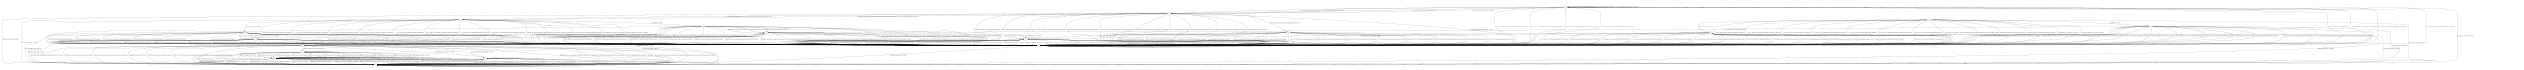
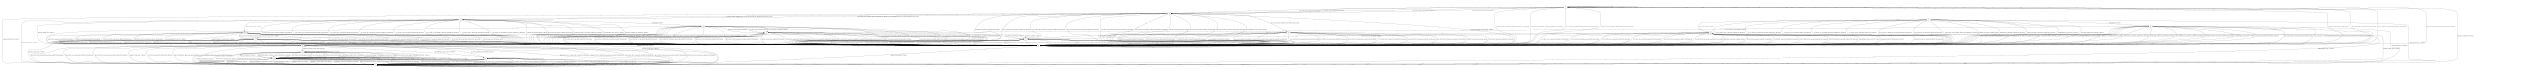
  digraph {
    fontname="IBM Plex Sans"
    node [fontname="IBM Plex Sans"]
    edge [fontname="IBM Plex Sans"]
    n1 [label=s0]
    n2 [label=s1]
    n3 [label=s2]
    n4 [label=s3]
    n5 [label=s5]
    n6 [label=s12]
    n7 [label=s4]
    n8 [label=s6]
    n9 [label=s17]
    n10 [label=s7]
    n11 [label=s19]
    n12 [label=s14]
    n13 [label=s8]
    n14 [label=s9]
    n15 [label=s15]
    n16 [label=s10]
    n17 [label=s16]
    n18 [label=s11]
    n1 -> n1 [label="APPLICATION / Alert(FATAL,UNEXPECTED_MESSAGE)"]
    n1 -> n1 [label="Alert(WARNING,CLOSE_NOTIFY) / TIMEOUT"]
    n1 -> n1 [label="Alert(FATAL,UNEXPECTED_MESSAGE) / TIMEOUT"]
    n1 -> n2 [label="ECDH_CLIENT_HELLO / HELLO_VERIFY_REQUEST"]
    n1 -> n2 [label="DH_CLIENT_HELLO / HELLO_VERIFY_REQUEST"]
    n1 -> n2 [label="PSK_CLIENT_HELLO / HELLO_VERIFY_REQUEST"]
    n1 -> n2 [label="RSA_CLIENT_HELLO / HELLO_VERIFY_REQUEST"]
    n1 -> n3 [label="ECDH_CLIENT_KEY_EXCHANGE / Alert(FATAL,UNEXPECTED_MESSAGE)"]
    n1 -> n3 [label="DH_CLIENT_KEY_EXCHANGE / Alert(FATAL,UNEXPECTED_MESSAGE)"]
    n1 -> n3 [label="PSK_CLIENT_KEY_EXCHANGE / Alert(FATAL,UNEXPECTED_MESSAGE)"]
    n1 -> n3 [label="RSA_CLIENT_KEY_EXCHANGE / Alert(FATAL,UNEXPECTED_MESSAGE)"]
    n1 -> n3 [label="FINISHED / Alert(FATAL,INTERNAL_ERROR)"]
    n1 -> n3 [label="CERTIFICATE / Alert(FATAL,UNEXPECTED_MESSAGE)"]
    n1 -> n3 [label="EMPTY_CERTIFICATE / Alert(FATAL,UNEXPECTED_MESSAGE)"]
    n1 -> n3 [label="CERTIFICATE_VERIFY / Alert(FATAL,UNEXPECTED_MESSAGE)"]
    n1 -> n4 [label="CHANGE_CIPHER_SPEC / TIMEOUT"]
    n2 -> n3 [label="ECDH_CLIENT_KEY_EXCHANGE / Alert(FATAL,UNEXPECTED_MESSAGE)"]
    n2 -> n3 [label="DH_CLIENT_KEY_EXCHANGE / Alert(FATAL,UNEXPECTED_MESSAGE)"]
    n2 -> n3 [label="PSK_CLIENT_KEY_EXCHANGE / Alert(FATAL,UNEXPECTED_MESSAGE)"]
    n2 -> n3 [label="RSA_CLIENT_KEY_EXCHANGE / Alert(FATAL,UNEXPECTED_MESSAGE)"]
    n2 -> n3 [label="FINISHED / Alert(FATAL,INTERNAL_ERROR)"]
    n2 -> n3 [label="APPLICATION / Alert(FATAL,UNEXPECTED_MESSAGE)"]
    n2 -> n3 [label="CERTIFICATE / Alert(FATAL,UNEXPECTED_MESSAGE)"]
    n2 -> n3 [label="EMPTY_CERTIFICATE / Alert(FATAL,UNEXPECTED_MESSAGE)"]
    n2 -> n3 [label="CERTIFICATE_VERIFY / Alert(FATAL,UNEXPECTED_MESSAGE)"]
    n2 -> n3 [label="Alert(WARNING,CLOSE_NOTIFY) / TIMEOUT"]
    n2 -> n3 [label="Alert(FATAL,UNEXPECTED_MESSAGE) / TIMEOUT"]
    n2 -> n4 [label="CHANGE_CIPHER_SPEC / TIMEOUT"]
    n2 -> n5 [label="PSK_CLIENT_HELLO / SERVER_HELLO,SERVER_HELLO_DONE"]
    n2 -> n6 [label="DH_CLIENT_HELLO / SERVER_HELLO,CERTIFICATE,DHE_SERVER_KEY_EXCHANGE,CERTIFICATE_REQUEST,SERVER_HELLO_DONE"]
    n2 -> n6 [label="RSA_CLIENT_HELLO / SERVER_HELLO,CERTIFICATE,CERTIFICATE_REQUEST,SERVER_HELLO_DONE"]
    n3 -> n3 [label="ECDH_CLIENT_HELLO / TIMEOUT"]
    n3 -> n3 [label="ECDH_CLIENT_KEY_EXCHANGE / TIMEOUT"]
    n3 -> n3 [label="DH_CLIENT_HELLO / TIMEOUT"]
    n3 -> n3 [label="DH_CLIENT_KEY_EXCHANGE / TIMEOUT"]
    n3 -> n3 [label="PSK_CLIENT_HELLO / TIMEOUT"]
    n3 -> n3 [label="PSK_CLIENT_KEY_EXCHANGE / TIMEOUT"]
    n3 -> n3 [label="RSA_CLIENT_HELLO / TIMEOUT"]
    n3 -> n3 [label="RSA_CLIENT_KEY_EXCHANGE / TIMEOUT"]
    n3 -> n3 [label="FINISHED / TIMEOUT"]
    n3 -> n3 [label="APPLICATION / Alert(FATAL,UNEXPECTED_MESSAGE)"]
    n3 -> n3 [label="CERTIFICATE / TIMEOUT"]
    n3 -> n3 [label="EMPTY_CERTIFICATE / TIMEOUT"]
    n3 -> n3 [label="CERTIFICATE_VERIFY / TIMEOUT"]
    n3 -> n3 [label="Alert(WARNING,CLOSE_NOTIFY) / TIMEOUT"]
    n3 -> n3 [label="Alert(FATAL,UNEXPECTED_MESSAGE) / TIMEOUT"]
    n3 -> n4 [label="CHANGE_CIPHER_SPEC / TIMEOUT"]
    n4 -> n4 [label="ECDH_CLIENT_HELLO / TIMEOUT"]
    n4 -> n4 [label="ECDH_CLIENT_KEY_EXCHANGE / TIMEOUT"]
    n4 -> n4 [label="DH_CLIENT_HELLO / TIMEOUT"]
    n4 -> n4 [label="DH_CLIENT_KEY_EXCHANGE / TIMEOUT"]
    n4 -> n4 [label="PSK_CLIENT_HELLO / TIMEOUT"]
    n4 -> n4 [label="PSK_CLIENT_KEY_EXCHANGE / TIMEOUT"]
    n4 -> n4 [label="RSA_CLIENT_HELLO / TIMEOUT"]
    n4 -> n4 [label="RSA_CLIENT_KEY_EXCHANGE / TIMEOUT"]
    n4 -> n4 [label="CHANGE_CIPHER_SPEC / TIMEOUT"]
    n4 -> n4 [label="FINISHED / TIMEOUT"]
    n4 -> n4 [label="APPLICATION / TIMEOUT"]
    n4 -> n4 [label="CERTIFICATE / TIMEOUT"]
    n4 -> n4 [label="EMPTY_CERTIFICATE / TIMEOUT"]
    n4 -> n4 [label="CERTIFICATE_VERIFY / TIMEOUT"]
    n4 -> n4 [label="Alert(WARNING,CLOSE_NOTIFY) / TIMEOUT"]
    n4 -> n4 [label="Alert(FATAL,UNEXPECTED_MESSAGE) / TIMEOUT"]
    n5 -> n3 [label="ECDH_CLIENT_HELLO / Alert(FATAL,UNEXPECTED_MESSAGE)"]
    n5 -> n3 [label="ECDH_CLIENT_KEY_EXCHANGE / Alert(FATAL,DECODE_ERROR)"]
    n5 -> n3 [label="DH_CLIENT_HELLO / Alert(FATAL,UNEXPECTED_MESSAGE)"]
    n5 -> n3 [label="DH_CLIENT_KEY_EXCHANGE / Alert(FATAL,DECODE_ERROR)"]
    n5 -> n3 [label="PSK_CLIENT_HELLO / Alert(FATAL,UNEXPECTED_MESSAGE)"]
    n5 -> n3 [label="RSA_CLIENT_HELLO / Alert(FATAL,UNEXPECTED_MESSAGE)"]
    n5 -> n3 [label="RSA_CLIENT_KEY_EXCHANGE / Alert(FATAL,DECODE_ERROR)"]
    n5 -> n3 [label="FINISHED / Alert(FATAL,INTERNAL_ERROR)"]
    n5 -> n3 [label="APPLICATION / Alert(FATAL,UNEXPECTED_MESSAGE)"]
    n5 -> n3 [label="CERTIFICATE / Alert(FATAL,UNEXPECTED_MESSAGE)"]
    n5 -> n3 [label="EMPTY_CERTIFICATE / Alert(FATAL,UNEXPECTED_MESSAGE)"]
    n5 -> n3 [label="CERTIFICATE_VERIFY / Alert(FATAL,UNEXPECTED_MESSAGE)"]
    n5 -> n3 [label="Alert(WARNING,CLOSE_NOTIFY) / TIMEOUT"]
    n5 -> n3 [label="Alert(FATAL,UNEXPECTED_MESSAGE) / TIMEOUT"]
    n5 -> n4 [label="CHANGE_CIPHER_SPEC / TIMEOUT"]
    n5 -> n10 [label="PSK_CLIENT_KEY_EXCHANGE / TIMEOUT"]
    n6 -> n3 [label="ECDH_CLIENT_HELLO / Alert(FATAL,UNEXPECTED_MESSAGE)"]
    n6 -> n3 [label="ECDH_CLIENT_KEY_EXCHANGE / Alert(FATAL,UNEXPECTED_MESSAGE)"]
    n6 -> n3 [label="DH_CLIENT_HELLO / Alert(FATAL,UNEXPECTED_MESSAGE)"]
    n6 -> n3 [label="DH_CLIENT_KEY_EXCHANGE / Alert(FATAL,UNEXPECTED_MESSAGE)"]
    n6 -> n3 [label="PSK_CLIENT_HELLO / Alert(FATAL,UNEXPECTED_MESSAGE)"]
    n6 -> n3 [label="PSK_CLIENT_KEY_EXCHANGE / Alert(FATAL,UNEXPECTED_MESSAGE)"]
    n6 -> n3 [label="RSA_CLIENT_HELLO / Alert(FATAL,UNEXPECTED_MESSAGE)"]
    n6 -> n3 [label="RSA_CLIENT_KEY_EXCHANGE / Alert(FATAL,UNEXPECTED_MESSAGE)"]
    n6 -> n3 [label="FINISHED / Alert(FATAL,INTERNAL_ERROR)"]
    n6 -> n3 [label="APPLICATION / Alert(FATAL,UNEXPECTED_MESSAGE)"]
    n6 -> n3 [label="CERTIFICATE_VERIFY / Alert(FATAL,UNEXPECTED_MESSAGE)"]
    n6 -> n3 [label="Alert(WARNING,CLOSE_NOTIFY) / TIMEOUT"]
    n6 -> n3 [label="Alert(FATAL,UNEXPECTED_MESSAGE) / TIMEOUT"]
    n6 -> n4 [label="CHANGE_CIPHER_SPEC / TIMEOUT"]
    n6 -> n11 [label="CERTIFICATE / TIMEOUT"]
    n6 -> n12 [label="EMPTY_CERTIFICATE / TIMEOUT"]
    n7 -> n3 [label="ECDH_CLIENT_HELLO / Alert(FATAL,UNEXPECTED_MESSAGE)"]
    n7 -> n3 [label="ECDH_CLIENT_KEY_EXCHANGE / Alert(FATAL,UNEXPECTED_MESSAGE)"]
    n7 -> n3 [label="DH_CLIENT_HELLO / Alert(FATAL,UNEXPECTED_MESSAGE)"]
    n7 -> n3 [label="DH_CLIENT_KEY_EXCHANGE / Alert(FATAL,UNEXPECTED_MESSAGE)"]
    n7 -> n3 [label="PSK_CLIENT_HELLO / Alert(FATAL,UNEXPECTED_MESSAGE)"]
    n7 -> n3 [label="PSK_CLIENT_KEY_EXCHANGE / Alert(FATAL,UNEXPECTED_MESSAGE)"]
    n7 -> n3 [label="RSA_CLIENT_HELLO / Alert(FATAL,UNEXPECTED_MESSAGE)"]
    n7 -> n3 [label="RSA_CLIENT_KEY_EXCHANGE / Alert(FATAL,UNEXPECTED_MESSAGE)"]
    n7 -> n3 [label="FINISHED / Alert(FATAL,INTERNAL_ERROR)"]
    n7 -> n3 [label="APPLICATION / Alert(FATAL,UNEXPECTED_MESSAGE)"]
    n7 -> n3 [label="CERTIFICATE_VERIFY / Alert(FATAL,UNEXPECTED_MESSAGE)"]
    n7 -> n3 [label="Alert(WARNING,CLOSE_NOTIFY) / TIMEOUT"]
    n7 -> n3 [label="Alert(FATAL,UNEXPECTED_MESSAGE) / TIMEOUT"]
    n7 -> n4 [label="CHANGE_CIPHER_SPEC / TIMEOUT"]
    n7 -> n8 [label="CERTIFICATE / TIMEOUT"]
    n7 -> n9 [label="EMPTY_CERTIFICATE / TIMEOUT"]
    n8 -> n3 [label="ECDH_CLIENT_HELLO / Alert(FATAL,UNEXPECTED_MESSAGE)"]
    n8 -> n3 [label="DH_CLIENT_HELLO / Alert(FATAL,UNEXPECTED_MESSAGE)"]
    n8 -> n3 [label="DH_CLIENT_KEY_EXCHANGE / Alert(FATAL,DECODE_ERROR)"]
    n8 -> n3 [label="PSK_CLIENT_HELLO / Alert(FATAL,UNEXPECTED_MESSAGE)"]
    n8 -> n3 [label="PSK_CLIENT_KEY_EXCHANGE / Alert(FATAL,DECODE_ERROR)"]
    n8 -> n3 [label="RSA_CLIENT_HELLO / Alert(FATAL,UNEXPECTED_MESSAGE)"]
    n8 -> n3 [label="RSA_CLIENT_KEY_EXCHANGE / Alert(FATAL,DECODE_ERROR)"]
    n8 -> n3 [label="FINISHED / Alert(FATAL,INTERNAL_ERROR)"]
    n8 -> n3 [label="APPLICATION / Alert(FATAL,UNEXPECTED_MESSAGE)"]
    n8 -> n3 [label="CERTIFICATE / Alert(FATAL,UNEXPECTED_MESSAGE)"]
    n8 -> n3 [label="EMPTY_CERTIFICATE / Alert(FATAL,UNEXPECTED_MESSAGE)"]
    n8 -> n3 [label="CERTIFICATE_VERIFY / Alert(FATAL,UNEXPECTED_MESSAGE)"]
    n8 -> n3 [label="Alert(WARNING,CLOSE_NOTIFY) / TIMEOUT"]
    n8 -> n3 [label="Alert(FATAL,UNEXPECTED_MESSAGE) / TIMEOUT"]
    n8 -> n4 [label="ECDH_CLIENT_HELLO / TIMEOUT"]
    n8 -> n13 [label="ECDH_CLIENT_KEY_EXCHANGE / TIMEOUT"]
    n9 -> n3 [label="ECDH_CLIENT_HELLO / Alert(FATAL,UNEXPECTED_MESSAGE)"]
    n9 -> n3 [label="DH_CLIENT_HELLO / Alert(FATAL,UNEXPECTED_MESSAGE)"]
    n9 -> n3 [label="DH_CLIENT_KEY_EXCHANGE / Alert(FATAL,DECODE_ERROR)"]
    n9 -> n3 [label="PSK_CLIENT_HELLO / Alert(FATAL,UNEXPECTED_MESSAGE)"]
    n9 -> n3 [label="PSK_CLIENT_KEY_EXCHANGE / Alert(FATAL,DECODE_ERROR)"]
    n9 -> n3 [label="RSA_CLIENT_HELLO / Alert(FATAL,UNEXPECTED_MESSAGE)"]
    n9 -> n3 [label="RSA_CLIENT_KEY_EXCHANGE / Alert(FATAL,DECODE_ERROR)"]
    n9 -> n3 [label="FINISHED / Alert(FATAL,INTERNAL_ERROR)"]
    n9 -> n3 [label="APPLICATION / Alert(FATAL,UNEXPECTED_MESSAGE)"]
    n9 -> n3 [label="CERTIFICATE / Alert(FATAL,UNEXPECTED_MESSAGE)"]
    n9 -> n3 [label="EMPTY_CERTIFICATE / Alert(FATAL,UNEXPECTED_MESSAGE)"]
    n9 -> n3 [label="CERTIFICATE_VERIFY / Alert(FATAL,UNEXPECTED_MESSAGE)"]
    n9 -> n3 [label="Alert(WARNING,CLOSE_NOTIFY) / TIMEOUT"]
    n9 -> n3 [label="Alert(FATAL,UNEXPECTED_MESSAGE) / TIMEOUT"]
    n9 -> n4 [label="CHANGE_CIPHER_SPEC / TIMEOUT"]
    n9 -> n10 [label="ECDH_CLIENT_KEY_EXCHANGE / TIMEOUT"]
    n10 -> n3 [label="ECDH_CLIENT_HELLO / Alert(FATAL,UNEXPECTED_MESSAGE)"]
    n10 -> n3 [label="ECDH_CLIENT_KEY_EXCHANGE / Alert(FATAL,UNEXPECTED_MESSAGE)"]
    n10 -> n3 [label="DH_CLIENT_HELLO / Alert(FATAL,UNEXPECTED_MESSAGE)"]
    n10 -> n3 [label="DH_CLIENT_KEY_EXCHANGE / Alert(FATAL,UNEXPECTED_MESSAGE)"]
    n10 -> n3 [label="PSK_CLIENT_HELLO / Alert(FATAL,UNEXPECTED_MESSAGE)"]
    n10 -> n3 [label="PSK_CLIENT_KEY_EXCHANGE / Alert(FATAL,UNEXPECTED_MESSAGE)"]
    n10 -> n3 [label="RSA_CLIENT_HELLO / Alert(FATAL,UNEXPECTED_MESSAGE)"]
    n10 -> n3 [label="RSA_CLIENT_KEY_EXCHANGE / Alert(FATAL,UNEXPECTED_MESSAGE)"]
    n10 -> n3 [label="FINISHED / Alert(FATAL,UNEXPECTED_MESSAGE)"]
    n10 -> n3 [label="APPLICATION / Alert(FATAL,UNEXPECTED_MESSAGE)"]
    n10 -> n3 [label="CERTIFICATE / Alert(FATAL,UNEXPECTED_MESSAGE)"]
    n10 -> n3 [label="EMPTY_CERTIFICATE / Alert(FATAL,UNEXPECTED_MESSAGE)"]
    n10 -> n3 [label="CERTIFICATE_VERIFY / Alert(FATAL,UNEXPECTED_MESSAGE)"]
    n10 -> n3 [label="Alert(WARNING,CLOSE_NOTIFY) / TIMEOUT"]
    n10 -> n3 [label="Alert(FATAL,UNEXPECTED_MESSAGE) / TIMEOUT"]
-   n10 -> n14 [label="CHANGE_CIPHER_SPEC / TIMEOUT"]
+   n6 -> n14 [label="CHANGE_CIPHER_SPEC / TIMEOUT"]
    n11 -> n3 [label="ECDH_CLIENT_HELLO / Alert(FATAL,UNEXPECTED_MESSAGE)"]
    n11 -> n3 [label="ECDH_CLIENT_KEY_EXCHANGE / Alert(FATAL,DECODE_ERROR)"]
    n11 -> n3 [label="DH_CLIENT_HELLO / Alert(FATAL,UNEXPECTED_MESSAGE)"]
    n11 -> n3 [label="PSK_CLIENT_HELLO / Alert(FATAL,UNEXPECTED_MESSAGE)"]
    n11 -> n3 [label="RSA_CLIENT_HELLO / Alert(FATAL,UNEXPECTED_MESSAGE)"]
    n11 -> n3 [label="FINISHED / Alert(FATAL,INTERNAL_ERROR)"]
    n11 -> n3 [label="APPLICATION / Alert(FATAL,UNEXPECTED_MESSAGE)"]
    n11 -> n3 [label="CERTIFICATE / Alert(FATAL,UNEXPECTED_MESSAGE)"]
    n11 -> n3 [label="EMPTY_CERTIFICATE / Alert(FATAL,UNEXPECTED_MESSAGE)"]
    n11 -> n3 [label="CERTIFICATE_VERIFY / Alert(FATAL,UNEXPECTED_MESSAGE)"]
    n11 -> n3 [label="Alert(WARNING,CLOSE_NOTIFY) / TIMEOUT"]
    n11 -> n3 [label="Alert(FATAL,UNEXPECTED_MESSAGE) / TIMEOUT"]
    n11 -> n4 [label="CHANGE_CIPHER_SPEC / TIMEOUT"]
    n11 -> n13 [label="DH_CLIENT_KEY_EXCHANGE / TIMEOUT"]
    n11 -> n13 [label="PSK_CLIENT_KEY_EXCHANGE / TIMEOUT"]
    n11 -> n13 [label="RSA_CLIENT_KEY_EXCHANGE / TIMEOUT"]
    n12 -> n3 [label="ECDH_CLIENT_HELLO / Alert(FATAL,UNEXPECTED_MESSAGE)"]
    n12 -> n3 [label="ECDH_CLIENT_KEY_EXCHANGE / Alert(FATAL,DECODE_ERROR)"]
    n12 -> n3 [label="DH_CLIENT_HELLO / Alert(FATAL,UNEXPECTED_MESSAGE)"]
    n12 -> n3 [label="PSK_CLIENT_HELLO / Alert(FATAL,UNEXPECTED_MESSAGE)"]
    n12 -> n3 [label="RSA_CLIENT_HELLO / Alert(FATAL,UNEXPECTED_MESSAGE)"]
    n12 -> n3 [label="FINISHED / Alert(FATAL,INTERNAL_ERROR)"]
    n12 -> n3 [label="APPLICATION / Alert(FATAL,UNEXPECTED_MESSAGE)"]
    n12 -> n3 [label="CERTIFICATE / Alert(FATAL,UNEXPECTED_MESSAGE)"]
    n12 -> n3 [label="EMPTY_CERTIFICATE / Alert(FATAL,UNEXPECTED_MESSAGE)"]
    n12 -> n3 [label="CERTIFICATE_VERIFY / Alert(FATAL,UNEXPECTED_MESSAGE)"]
    n12 -> n3 [label="Alert(WARNING,CLOSE_NOTIFY) / TIMEOUT"]
    n12 -> n3 [label="Alert(FATAL,UNEXPECTED_MESSAGE) / TIMEOUT"]
-   n12 -> n4 [label="CHANGE_CIPHER_SPEC / TIMEOUT"]
    n12 -> n10 [label="DH_CLIENT_KEY_EXCHANGE / TIMEOUT"]
    n12 -> n15 [label="PSK_CLIENT_KEY_EXCHANGE / TIMEOUT"]
    n12 -> n15 [label="RSA_CLIENT_KEY_EXCHANGE / TIMEOUT"]
    n13 -> n3 [label="ECDH_CLIENT_HELLO / Alert(FATAL,UNEXPECTED_MESSAGE)"]
    n13 -> n3 [label="ECDH_CLIENT_KEY_EXCHANGE / Alert(FATAL,UNEXPECTED_MESSAGE)"]
    n13 -> n3 [label="DH_CLIENT_HELLO / Alert(FATAL,UNEXPECTED_MESSAGE)"]
    n13 -> n3 [label="DH_CLIENT_KEY_EXCHANGE / Alert(FATAL,UNEXPECTED_MESSAGE)"]
    n13 -> n3 [label="PSK_CLIENT_HELLO / Alert(FATAL,UNEXPECTED_MESSAGE)"]
    n13 -> n3 [label="PSK_CLIENT_KEY_EXCHANGE / Alert(FATAL,UNEXPECTED_MESSAGE)"]
    n13 -> n3 [label="RSA_CLIENT_HELLO / Alert(FATAL,UNEXPECTED_MESSAGE)"]
    n13 -> n3 [label="RSA_CLIENT_KEY_EXCHANGE / Alert(FATAL,UNEXPECTED_MESSAGE)"]
    n13 -> n3 [label="FINISHED / Alert(FATAL,UNEXPECTED_MESSAGE)"]
    n13 -> n3 [label="APPLICATION / Alert(FATAL,UNEXPECTED_MESSAGE)"]
    n13 -> n3 [label="CERTIFICATE / Alert(FATAL,UNEXPECTED_MESSAGE)"]
    n13 -> n3 [label="EMPTY_CERTIFICATE / Alert(FATAL,UNEXPECTED_MESSAGE)"]
    n13 -> n3 [label="Alert(WARNING,CLOSE_NOTIFY) / TIMEOUT"]
    n13 -> n3 [label="Alert(FATAL,UNEXPECTED_MESSAGE) / TIMEOUT"]
    n13 -> n4 [label="CHANGE_CIPHER_SPEC / TIMEOUT"]
    n13 -> n10 [label="CERTIFICATE_VERIFY / TIMEOUT"]
    n14 -> n4 [label="ECDH_CLIENT_HELLO / Alert(FATAL,UNEXPECTED_MESSAGE)"]
    n14 -> n4 [label="ECDH_CLIENT_KEY_EXCHANGE / Alert(FATAL,UNEXPECTED_MESSAGE)"]
    n14 -> n4 [label="DH_CLIENT_HELLO / Alert(FATAL,UNEXPECTED_MESSAGE)"]
    n14 -> n4 [label="DH_CLIENT_KEY_EXCHANGE / Alert(FATAL,UNEXPECTED_MESSAGE)"]
    n14 -> n4 [label="PSK_CLIENT_HELLO / Alert(FATAL,UNEXPECTED_MESSAGE)"]
    n14 -> n4 [label="PSK_CLIENT_KEY_EXCHANGE / Alert(FATAL,UNEXPECTED_MESSAGE)"]
    n14 -> n4 [label="RSA_CLIENT_HELLO / Alert(FATAL,UNEXPECTED_MESSAGE)"]
    n14 -> n4 [label="RSA_CLIENT_KEY_EXCHANGE / Alert(FATAL,UNEXPECTED_MESSAGE)"]
    n14 -> n4 [label="CHANGE_CIPHER_SPEC / TIMEOUT"]
    n14 -> n4 [label="CERTIFICATE / Alert(FATAL,UNEXPECTED_MESSAGE)"]
    n14 -> n4 [label="EMPTY_CERTIFICATE / Alert(FATAL,UNEXPECTED_MESSAGE)"]
    n14 -> n4 [label="CERTIFICATE_VERIFY / Alert(FATAL,UNEXPECTED_MESSAGE)"]
    n14 -> n14 [label="APPLICATION / TIMEOUT"]
    n14 -> n16 [label="FINISHED / CHANGE_CIPHER_SPEC,FINISHED"]
    n14 -> n17 [label="Alert(WARNING,CLOSE_NOTIFY) / TIMEOUT"]
    n14 -> n17 [label="Alert(FATAL,UNEXPECTED_MESSAGE) / TIMEOUT"]
    n15 -> n3 [label="ECDH_CLIENT_HELLO / Alert(FATAL,UNEXPECTED_MESSAGE)"]
    n15 -> n3 [label="ECDH_CLIENT_KEY_EXCHANGE / Alert(FATAL,UNEXPECTED_MESSAGE)"]
    n15 -> n3 [label="DH_CLIENT_HELLO / Alert(FATAL,UNEXPECTED_MESSAGE)"]
    n15 -> n3 [label="DH_CLIENT_KEY_EXCHANGE / Alert(FATAL,UNEXPECTED_MESSAGE)"]
    n15 -> n3 [label="PSK_CLIENT_HELLO / Alert(FATAL,UNEXPECTED_MESSAGE)"]
    n15 -> n3 [label="PSK_CLIENT_KEY_EXCHANGE / Alert(FATAL,UNEXPECTED_MESSAGE)"]
    n15 -> n3 [label="RSA_CLIENT_HELLO / Alert(FATAL,UNEXPECTED_MESSAGE)"]
    n15 -> n3 [label="RSA_CLIENT_KEY_EXCHANGE / Alert(FATAL,UNEXPECTED_MESSAGE)"]
    n15 -> n3 [label="FINISHED / Alert(FATAL,UNEXPECTED_MESSAGE)"]
    n15 -> n3 [label="APPLICATION / Alert(FATAL,UNEXPECTED_MESSAGE)"]
    n15 -> n3 [label="CERTIFICATE / Alert(FATAL,UNEXPECTED_MESSAGE)"]
    n15 -> n3 [label="EMPTY_CERTIFICATE / Alert(FATAL,UNEXPECTED_MESSAGE)"]
    n15 -> n3 [label="CERTIFICATE_VERIFY / Alert(FATAL,UNEXPECTED_MESSAGE)"]
    n15 -> n3 [label="Alert(WARNING,CLOSE_NOTIFY) / TIMEOUT"]
    n15 -> n3 [label="Alert(FATAL,UNEXPECTED_MESSAGE) / TIMEOUT"]
    n15 -> n4 [label="CHANGE_CIPHER_SPEC / TIMEOUT"]
    n16 -> n4 [label="CHANGE_CIPHER_SPEC / TIMEOUT"]
    n16 -> n4 [label="Alert(WARNING,CLOSE_NOTIFY) / TIMEOUT"]
    n16 -> n4 [label="Alert(FATAL,UNEXPECTED_MESSAGE) / TIMEOUT"]
    n16 -> n16 [label="FINISHED / CHANGE_CIPHER_SPEC,FINISHED"]
    n16 -> n16 [label="APPLICATION / TIMEOUT"]
    n16 -> n18 [label="ECDH_CLIENT_HELLO / TIMEOUT"]
    n16 -> n18 [label="ECDH_CLIENT_KEY_EXCHANGE / TIMEOUT"]
    n16 -> n18 [label="DH_CLIENT_HELLO / TIMEOUT"]
    n16 -> n18 [label="DH_CLIENT_KEY_EXCHANGE / TIMEOUT"]
    n16 -> n18 [label="PSK_CLIENT_HELLO / TIMEOUT"]
    n16 -> n18 [label="PSK_CLIENT_KEY_EXCHANGE / TIMEOUT"]
    n16 -> n18 [label="RSA_CLIENT_HELLO / TIMEOUT"]
    n16 -> n18 [label="RSA_CLIENT_KEY_EXCHANGE / TIMEOUT"]
    n16 -> n18 [label="CERTIFICATE / TIMEOUT"]
    n16 -> n18 [label="EMPTY_CERTIFICATE / TIMEOUT"]
    n16 -> n18 [label="CERTIFICATE_VERIFY / TIMEOUT"]
    n17 -> n4 [label="ECDH_CLIENT_HELLO / Alert(FATAL,UNEXPECTED_MESSAGE)"]
    n17 -> n4 [label="ECDH_CLIENT_KEY_EXCHANGE / Alert(FATAL,UNEXPECTED_MESSAGE)"]
    n17 -> n4 [label="DH_CLIENT_HELLO / Alert(FATAL,UNEXPECTED_MESSAGE)"]
    n17 -> n4 [label="DH_CLIENT_KEY_EXCHANGE / Alert(FATAL,UNEXPECTED_MESSAGE)"]
    n17 -> n4 [label="PSK_CLIENT_HELLO / Alert(FATAL,UNEXPECTED_MESSAGE)"]
    n17 -> n4 [label="PSK_CLIENT_KEY_EXCHANGE / Alert(FATAL,UNEXPECTED_MESSAGE)"]
    n17 -> n4 [label="RSA_CLIENT_HELLO / Alert(FATAL,UNEXPECTED_MESSAGE)"]
    n17 -> n4 [label="RSA_CLIENT_KEY_EXCHANGE / Alert(FATAL,UNEXPECTED_MESSAGE)"]
    n17 -> n4 [label="CHANGE_CIPHER_SPEC / TIMEOUT"]
    n17 -> n4 [label="FINISHED / CHANGE_CIPHER_SPEC,FINISHED"]
    n17 -> n4 [label="CERTIFICATE / Alert(FATAL,UNEXPECTED_MESSAGE)"]
    n17 -> n4 [label="EMPTY_CERTIFICATE / Alert(FATAL,UNEXPECTED_MESSAGE)"]
    n17 -> n4 [label="CERTIFICATE_VERIFY / Alert(FATAL,UNEXPECTED_MESSAGE)"]
    n17 -> n17 [label="APPLICATION / TIMEOUT"]
    n17 -> n17 [label="Alert(WARNING,CLOSE_NOTIFY) / TIMEOUT"]
    n17 -> n17 [label="Alert(FATAL,UNEXPECTED_MESSAGE) / TIMEOUT"]
    n18 -> n4 [label="CHANGE_CIPHER_SPEC / TIMEOUT"]
    n18 -> n4 [label="APPLICATION / Alert(FATAL,UNEXPECTED_MESSAGE)"]
    n18 -> n4 [label="Alert(WARNING,CLOSE_NOTIFY) / TIMEOUT"]
    n18 -> n4 [label="Alert(FATAL,UNEXPECTED_MESSAGE) / TIMEOUT"]
    n18 -> n18 [label="ECDH_CLIENT_HELLO / TIMEOUT"]
    n18 -> n18 [label="ECDH_CLIENT_KEY_EXCHANGE / TIMEOUT"]
    n18 -> n18 [label="DH_CLIENT_HELLO / TIMEOUT"]
    n18 -> n18 [label="DH_CLIENT_KEY_EXCHANGE / TIMEOUT"]
    n18 -> n18 [label="PSK_CLIENT_HELLO / TIMEOUT"]
    n18 -> n18 [label="PSK_CLIENT_KEY_EXCHANGE / TIMEOUT"]
    n18 -> n18 [label="RSA_CLIENT_HELLO / TIMEOUT"]
    n18 -> n18 [label="RSA_CLIENT_KEY_EXCHANGE / TIMEOUT"]
    n18 -> n18 [label="FINISHED / TIMEOUT"]
    n18 -> n18 [label="CERTIFICATE / TIMEOUT"]
    n18 -> n18 [label="EMPTY_CERTIFICATE / TIMEOUT"]
    n18 -> n18 [label="CERTIFICATE_VERIFY / TIMEOUT"]
  }
